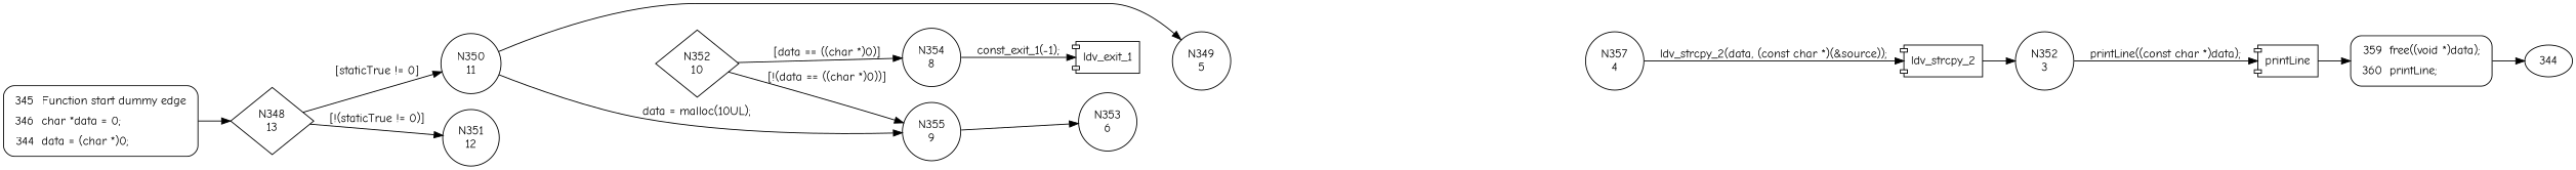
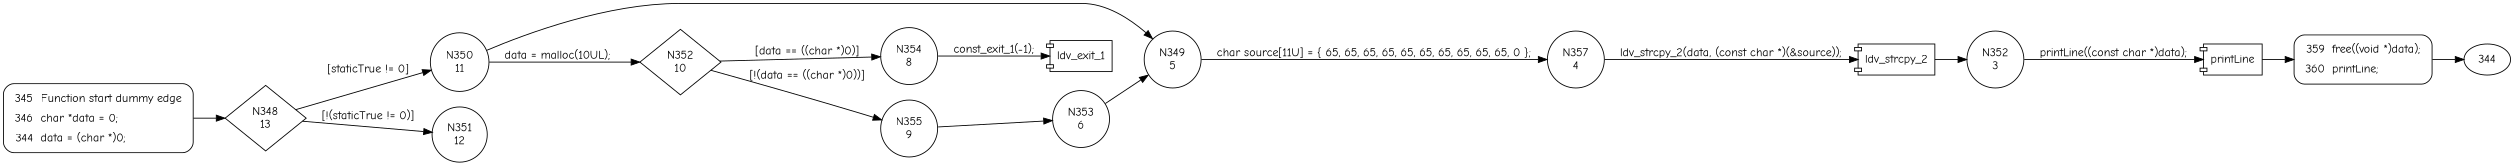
  digraph {
    fontname="Comic Neue"
    rankdir=LR
    node [fontname="Comic Neue" shape=circle]
    edge [fontname="Comic Neue"]
    n1 [label="N348\n13" shape=diamond]
    n2 [label="N350\n11"]
    n3 [label="N351\n12"]
    n4 [label="N352\n10" shape=diamond]
    n5 [label="N349\n5"]
    n6 [label="N354\n8"]
    n7 [label="N355\n9"]
    n8 [label="N357\n4"]
    n9 [label=ldv_strcpy_2 shape=component]
    n10 [label="N352\n3"]
    n11 [label=printLine shape=component]
    n12 [fillcolor=white label=<<table border="0" cellborder="0" cellpadding="3" bgcolor="white"><tr><td align="right">359</td><td align="left">free((void *)data);</td></tr><tr><td align="right">360</td><td align="left">printLine;</td></tr></table>> penwidth=1 shape=Mrecord style="filled,bold"]
    344 [shape=""]
    n14 [label=ldv_exit_1 shape=component]
    n15 [label="N353\n6"]
    n16 [fillcolor=white label=<<table border="0" cellborder="0" cellpadding="3" bgcolor="white"><tr><td align="right">345</td><td align="left">Function start dummy edge</td></tr><tr><td align="right">346</td><td align="left">char *data = 0;</td></tr><tr><td align="right">344</td><td align="left">data = (char *)0;</td></tr></table>> penwidth=1 shape=Mrecord style="filled,bold"]
    n1 -> n2 [label="[staticTrue != 0]"]
    n1 -> n3 [label="[!(staticTrue != 0)]"]
-   n2 -> n7 [label="data = malloc(10UL);"]
+   n2 -> n4 [label="data = malloc(10UL);"]
    n2 -> n5
    n4 -> n6 [label="[data == ((char *)0)]"]
    n4 -> n7 [label="[!(data == ((char *)0))]"]
+   n5 -> n8 [label="char source[11U] = { 65, 65, 65, 65, 65, 65, 65, 65, 65, 65, 0 };"]
    n6 -> n14 [label="const_exit_1(-1);"]
    n7 -> n15
    n8 -> n9 [label="ldv_strcpy_2(data, (const char *)(&source));"]
    n9 -> n10
    n10 -> n11 [label="printLine((const char *)data);"]
    n11 -> n12
    n12 -> 344
+   n15 -> n5
    n16 -> n1
  }
